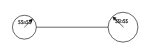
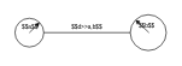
  <mxCell id="0" />
  <mxCell id="1" parent="0" />
  <mxCell id="2" value="" style="ellipse;whiteSpace=wrap;html=1;aspect=fixed;fillColor=none;" vertex="1" parent="1"><mxGeometry x="20" y="25" width="40" height="40" as="geometry" /></mxCell>
  <mxCell id="3" value="" style="ellipse;whiteSpace=wrap;html=1;aspect=fixed;fillColor=none;" vertex="1" parent="1"><mxGeometry x="180" y="20" width="50" height="50" as="geometry" /></mxCell>
  <mxCell id="4" value="" style="endArrow=classic;html=1;rounded=0;entryX=1;entryY=0;entryDx=0;entryDy=0;endSize=4;startSize=4;" edge="1" parent="1" target="2"><mxGeometry width="50" height="50" relative="1" as="geometry"><mxPoint x="40" y="45" as="sourcePoint" /><mxPoint x="60" y="35" as="targetPoint" /></mxGeometry></mxCell>
  <mxCell id="5" value="$$a$$" style="text;html=1;strokeColor=none;fillColor=none;align=center;verticalAlign=middle;whiteSpace=wrap;rounded=0;fontSize=8;" vertex="1" parent="1"><mxGeometry x="36" y="32" width="10" height="10" as="geometry" /></mxCell>
  <mxCell id="6" value="" style="endArrow=none;html=1;rounded=0;fontSize=8;startSize=4;endSize=4;exitX=1;exitY=0.5;exitDx=0;exitDy=0;entryX=0;entryY=0.5;entryDx=0;entryDy=0;" edge="1" parent="1" source="2" target="3"><mxGeometry width="50" height="50" relative="1" as="geometry"><mxPoint x="80" y="75" as="sourcePoint" /><mxPoint x="130" y="25" as="targetPoint" /></mxGeometry></mxCell>
+ <mxCell id="7" value="$$d&amp;gt;&amp;gt;a,b$$" style="text;html=1;strokeColor=none;fillColor=none;align=center;verticalAlign=middle;whiteSpace=wrap;rounded=0;fontSize=8;" vertex="1" parent="1"><mxGeometry x="100" y="28.5" width="40" height="17" as="geometry" /></mxCell>
  <mxCell id="8" value="" style="endArrow=classic;html=1;rounded=0;fontSize=8;startSize=4;endSize=4;exitX=1;exitY=0.5;exitDx=0;exitDy=0;entryX=0;entryY=0;entryDx=0;entryDy=0;" edge="1" parent="1" target="3"><mxGeometry width="50" height="50" relative="1" as="geometry"><mxPoint x="206" y="45" as="sourcePoint" /><mxPoint x="206" y="125" as="targetPoint" /></mxGeometry></mxCell>
  <mxCell id="9" value="$$b$$" style="text;html=1;strokeColor=none;fillColor=none;align=center;verticalAlign=middle;whiteSpace=wrap;rounded=0;fontSize=8;" vertex="1" parent="1"><mxGeometry x="198" y="30" width="10" height="10" as="geometry" /></mxCell>
